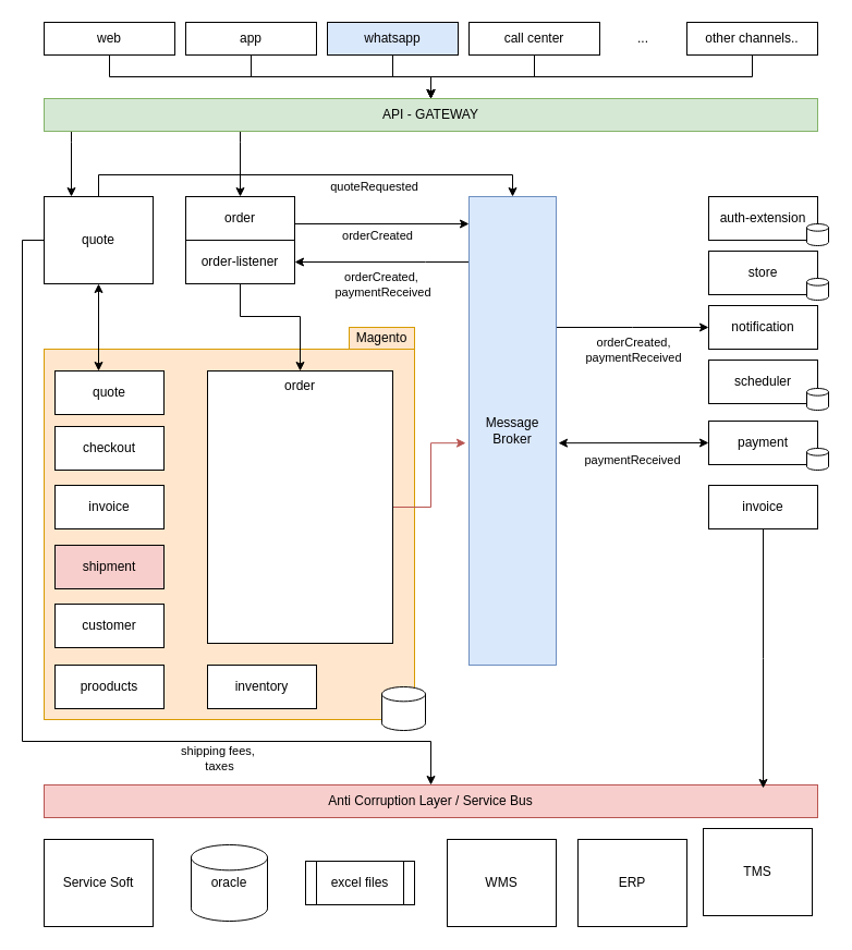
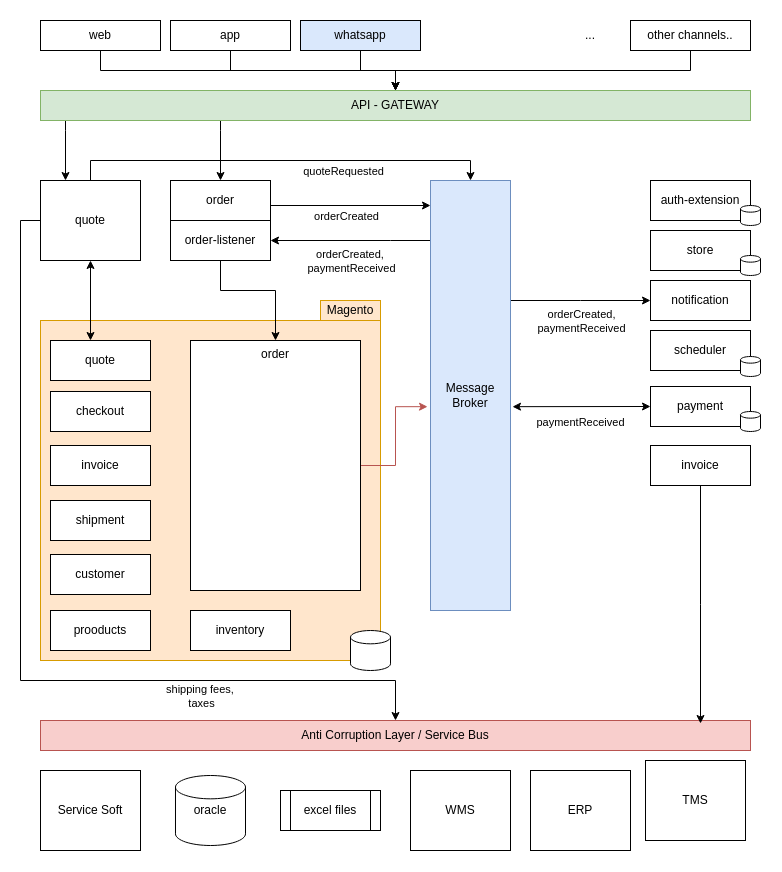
  <mxCell id="0" />
  <mxCell id="1" parent="0" />
  <mxCell id="2" style="edgeStyle=orthogonalEdgeStyle;rounded=0;orthogonalLoop=1;jettySize=auto;html=1;entryX=0.25;entryY=0;entryDx=0;entryDy=0;" edge="1" parent="1" source="4" target="48"><mxGeometry relative="1" as="geometry"><Array as="points"><mxPoint x="65" y="130" /><mxPoint x="65" y="130" /></Array></mxGeometry></mxCell>
  <mxCell id="3" style="edgeStyle=orthogonalEdgeStyle;rounded=0;orthogonalLoop=1;jettySize=auto;html=1;" edge="1" parent="1" source="4" target="25"><mxGeometry relative="1" as="geometry"><Array as="points"><mxPoint x="220" y="130" /><mxPoint x="220" y="130" /></Array></mxGeometry></mxCell>
  <mxCell id="4" value="API - GATEWAY" style="rounded=0;whiteSpace=wrap;html=1;fillColor=#d5e8d4;strokeColor=#82b366;" parent="1" vertex="1"><mxGeometry x="40" y="90" width="710" height="30" as="geometry" /></mxCell>
  <mxCell id="5" value="" style="edgeStyle=orthogonalEdgeStyle;rounded=0;orthogonalLoop=1;jettySize=auto;html=1;entryX=0.5;entryY=0;entryDx=0;entryDy=0;" parent="1" source="6" target="4" edge="1"><mxGeometry relative="1" as="geometry" /></mxCell>
  <mxCell id="6" value="web" style="rounded=0;whiteSpace=wrap;html=1;" parent="1" vertex="1"><mxGeometry x="40" y="20" width="120" height="30" as="geometry" /></mxCell>
  <mxCell id="7" value="" style="edgeStyle=orthogonalEdgeStyle;rounded=0;orthogonalLoop=1;jettySize=auto;html=1;entryX=0.5;entryY=0;entryDx=0;entryDy=0;" parent="1" source="8" target="4" edge="1"><mxGeometry relative="1" as="geometry" /></mxCell>
  <mxCell id="8" value="app" style="rounded=0;whiteSpace=wrap;html=1;" parent="1" vertex="1"><mxGeometry x="170" y="20" width="120" height="30" as="geometry" /></mxCell>
  <mxCell id="9" value="" style="edgeStyle=orthogonalEdgeStyle;rounded=0;orthogonalLoop=1;jettySize=auto;html=1;entryX=0.5;entryY=0;entryDx=0;entryDy=0;" parent="1" source="10" target="4" edge="1"><mxGeometry relative="1" as="geometry" /></mxCell>
  <mxCell id="10" value="whatsapp" style="rounded=0;whiteSpace=wrap;html=1;fillColor=#dae8fc;" parent="1" vertex="1"><mxGeometry x="300" y="20" width="120" height="30" as="geometry" /></mxCell>
- <mxCell id="11" style="edgeStyle=orthogonalEdgeStyle;rounded=0;orthogonalLoop=1;jettySize=auto;html=1;entryX=0.5;entryY=0;entryDx=0;entryDy=0;" parent="1" source="12" target="4" edge="1"><mxGeometry relative="1" as="geometry" /></mxCell>
- <mxCell id="12" value="call center" style="rounded=0;whiteSpace=wrap;html=1;" parent="1" vertex="1"><mxGeometry x="430" y="20" width="120" height="30" as="geometry" /></mxCell>
  <mxCell id="13" style="edgeStyle=orthogonalEdgeStyle;rounded=0;orthogonalLoop=1;jettySize=auto;html=1;entryX=0.5;entryY=0;entryDx=0;entryDy=0;" parent="1" source="14" target="4" edge="1"><mxGeometry relative="1" as="geometry" /></mxCell>
  <mxCell id="14" value="other channels.." style="rounded=0;whiteSpace=wrap;html=1;" parent="1" vertex="1"><mxGeometry x="630" y="20" width="120" height="30" as="geometry" /></mxCell>
  <mxCell id="15" value="..." style="text;html=1;strokeColor=none;fillColor=none;align=center;verticalAlign=middle;whiteSpace=wrap;rounded=0;" parent="1" vertex="1"><mxGeometry x="570" y="25" width="40" height="20" as="geometry" /></mxCell>
  <mxCell id="16" value="" style="rounded=0;whiteSpace=wrap;html=1;fillColor=#ffe6cc;strokeColor=#d79b00;" parent="1" vertex="1"><mxGeometry x="40" y="320" width="340" height="340" as="geometry" /></mxCell>
  <mxCell id="17" value="customer" style="rounded=0;whiteSpace=wrap;html=1;" parent="1" vertex="1"><mxGeometry x="50" y="554" width="100" height="40" as="geometry" /></mxCell>
  <mxCell id="18" style="edgeStyle=orthogonalEdgeStyle;rounded=0;orthogonalLoop=1;jettySize=auto;html=1;exitX=1;exitY=0.5;exitDx=0;exitDy=0;fillColor=#f8cecc;strokeColor=#b85450;entryX=-0.037;entryY=0.526;entryDx=0;entryDy=0;entryPerimeter=0;" parent="1" source="19" target="31" edge="1"><mxGeometry relative="1" as="geometry" /></mxCell>
  <mxCell id="19" value="order" style="rounded=0;whiteSpace=wrap;html=1;verticalAlign=top;" parent="1" vertex="1"><mxGeometry x="190" y="340" width="170" height="250" as="geometry" /></mxCell>
  <mxCell id="20" value="scheduler" style="rounded=0;whiteSpace=wrap;html=1;" parent="1" vertex="1"><mxGeometry x="650" y="330" width="100" height="40" as="geometry" /></mxCell>
  <mxCell id="21" value="store" style="rounded=0;whiteSpace=wrap;html=1;" parent="1" vertex="1"><mxGeometry x="650" y="230" width="100" height="40" as="geometry" /></mxCell>
  <mxCell id="22" value="auth-extension" style="rounded=0;whiteSpace=wrap;html=1;" parent="1" vertex="1"><mxGeometry x="650" y="180" width="100" height="40" as="geometry" /></mxCell>
  <mxCell id="23" style="edgeStyle=orthogonalEdgeStyle;rounded=0;orthogonalLoop=1;jettySize=auto;html=1;exitX=1;exitY=0.5;exitDx=0;exitDy=0;" parent="1" source="25" target="31" edge="1"><mxGeometry relative="1" as="geometry"><Array as="points"><mxPoint x="250" y="205" /><mxPoint x="250" y="205" /></Array></mxGeometry></mxCell>
  <mxCell id="24" value="orderCreated" style="edgeLabel;html=1;align=center;verticalAlign=middle;resizable=0;points=[];" parent="23" vertex="1" connectable="0"><mxGeometry x="0.178" y="-2" relative="1" as="geometry"><mxPoint x="-0.12" y="8" as="offset" /></mxGeometry></mxCell>
  <mxCell id="25" value="order" style="rounded=0;whiteSpace=wrap;html=1;" parent="1" vertex="1"><mxGeometry x="170" y="180" width="100" height="40" as="geometry" /></mxCell>
  <mxCell id="26" style="edgeStyle=orthogonalEdgeStyle;rounded=0;orthogonalLoop=1;jettySize=auto;html=1;exitX=0.5;exitY=1;exitDx=0;exitDy=0;" parent="1" source="16" target="16" edge="1"><mxGeometry relative="1" as="geometry" /></mxCell>
  <mxCell id="27" style="edgeStyle=orthogonalEdgeStyle;rounded=0;orthogonalLoop=1;jettySize=auto;html=1;entryX=0;entryY=0.5;entryDx=0;entryDy=0;" parent="1" source="31" target="34" edge="1"><mxGeometry relative="1" as="geometry"><Array as="points"><mxPoint x="580" y="300" /><mxPoint x="580" y="300" /></Array></mxGeometry></mxCell>
  <mxCell id="28" value="orderCreated,&lt;br&gt;paymentReceived" style="edgeLabel;html=1;align=center;verticalAlign=middle;resizable=0;points=[];" vertex="1" connectable="0" parent="27"><mxGeometry x="-0.014" y="-1" relative="1" as="geometry"><mxPoint x="1" y="19" as="offset" /></mxGeometry></mxCell>
  <mxCell id="29" style="edgeStyle=orthogonalEdgeStyle;rounded=0;orthogonalLoop=1;jettySize=auto;html=1;entryX=1;entryY=0.5;entryDx=0;entryDy=0;" parent="1" source="31" target="33" edge="1"><mxGeometry relative="1" as="geometry"><Array as="points"><mxPoint x="390" y="240" /><mxPoint x="390" y="240" /></Array></mxGeometry></mxCell>
  <mxCell id="30" value="orderCreated,&amp;nbsp;&lt;br&gt;paymentReceived" style="edgeLabel;html=1;align=center;verticalAlign=middle;resizable=0;points=[];" vertex="1" connectable="0" parent="29"><mxGeometry y="2" relative="1" as="geometry"><mxPoint y="18" as="offset" /></mxGeometry></mxCell>
  <mxCell id="31" value="Message&lt;br&gt;Broker" style="rounded=0;whiteSpace=wrap;html=1;fillColor=#dae8fc;strokeColor=#6c8ebf;" parent="1" vertex="1"><mxGeometry x="430" y="180" width="80" height="430" as="geometry" /></mxCell>
  <mxCell id="32" style="edgeStyle=orthogonalEdgeStyle;rounded=0;orthogonalLoop=1;jettySize=auto;html=1;" parent="1" source="33" target="19" edge="1"><mxGeometry relative="1" as="geometry"><Array as="points"><mxPoint x="220" y="290" /><mxPoint x="275" y="290" /></Array></mxGeometry></mxCell>
  <mxCell id="33" value="order-listener" style="rounded=0;whiteSpace=wrap;html=1;" parent="1" vertex="1"><mxGeometry x="170" y="220" width="100" height="40" as="geometry" /></mxCell>
  <mxCell id="34" value="notification" style="rounded=0;whiteSpace=wrap;html=1;" parent="1" vertex="1"><mxGeometry x="650" y="280" width="100" height="40" as="geometry" /></mxCell>
  <mxCell id="35" value="" style="strokeWidth=1;html=1;shape=mxgraph.flowchart.database;whiteSpace=wrap;" parent="1" vertex="1"><mxGeometry x="350" y="630" width="40" height="40" as="geometry" /></mxCell>
  <mxCell id="36" value="" style="strokeWidth=1;html=1;shape=mxgraph.flowchart.database;whiteSpace=wrap;" parent="1" vertex="1"><mxGeometry x="740" y="356" width="20" height="20" as="geometry" /></mxCell>
  <mxCell id="37" value="" style="strokeWidth=1;html=1;shape=mxgraph.flowchart.database;whiteSpace=wrap;" parent="1" vertex="1"><mxGeometry x="740" y="255" width="20" height="20" as="geometry" /></mxCell>
  <mxCell id="38" value="" style="strokeWidth=1;html=1;shape=mxgraph.flowchart.database;whiteSpace=wrap;" parent="1" vertex="1"><mxGeometry x="740" y="205" width="20" height="20" as="geometry" /></mxCell>
  <mxCell id="39" value="" style="shape=image;verticalLabelPosition=bottom;labelBackgroundColor=#ffffff;verticalAlign=top;aspect=fixed;imageAspect=0;image=https://docs.magento.com/user-guide/images/images/order-workflow.png;" parent="1" vertex="1"><mxGeometry x="207.06" y="370" width="135.87" height="201.29" as="geometry" /></mxCell>
  <mxCell id="40" value="payment" style="rounded=0;whiteSpace=wrap;html=1;" parent="1" vertex="1"><mxGeometry x="650" y="386" width="100" height="40" as="geometry" /></mxCell>
  <mxCell id="41" style="edgeStyle=orthogonalEdgeStyle;rounded=0;orthogonalLoop=1;jettySize=auto;html=1;exitX=0.5;exitY=1;exitDx=0;exitDy=0;exitPerimeter=0;entryX=1;entryY=0.75;entryDx=0;entryDy=0;" edge="1" parent="1" source="42" target="40"><mxGeometry relative="1" as="geometry" /></mxCell>
  <mxCell id="42" value="" style="strokeWidth=1;html=1;shape=mxgraph.flowchart.database;whiteSpace=wrap;" parent="1" vertex="1"><mxGeometry x="740" y="411" width="20" height="20" as="geometry" /></mxCell>
  <mxCell id="43" value="quote" style="rounded=0;whiteSpace=wrap;html=1;" parent="1" vertex="1"><mxGeometry x="50" y="340" width="100" height="40" as="geometry" /></mxCell>
  <mxCell id="44" style="edgeStyle=orthogonalEdgeStyle;rounded=0;orthogonalLoop=1;jettySize=auto;html=1;exitX=0.5;exitY=0;exitDx=0;exitDy=0;entryX=0.5;entryY=0;entryDx=0;entryDy=0;" edge="1" parent="1" source="48" target="31"><mxGeometry relative="1" as="geometry" /></mxCell>
  <mxCell id="45" value="quoteRequested" style="edgeLabel;html=1;align=center;verticalAlign=middle;resizable=0;points=[];" vertex="1" connectable="0" parent="44"><mxGeometry x="0.338" relative="1" as="geometry"><mxPoint x="-8.07" y="10" as="offset" /></mxGeometry></mxCell>
  <mxCell id="46" style="edgeStyle=orthogonalEdgeStyle;rounded=0;orthogonalLoop=1;jettySize=auto;html=1;" edge="1" parent="1" source="48" target="49"><mxGeometry relative="1" as="geometry"><mxPoint x="20" y="690" as="targetPoint" /><Array as="points"><mxPoint x="20" y="220" /><mxPoint x="20" y="680" /><mxPoint x="395" y="680" /></Array></mxGeometry></mxCell>
  <mxCell id="47" value="shipping fees,&amp;nbsp;&lt;br&gt;taxes" style="edgeLabel;html=1;align=center;verticalAlign=middle;resizable=0;points=[];" vertex="1" connectable="0" parent="46"><mxGeometry x="0.394" relative="1" as="geometry"><mxPoint x="36" y="15" as="offset" /></mxGeometry></mxCell>
  <mxCell id="48" value="quote" style="rounded=0;whiteSpace=wrap;html=1;strokeWidth=1;" parent="1" vertex="1"><mxGeometry x="40" y="180" width="100" height="80" as="geometry" /></mxCell>
  <mxCell id="49" value="Anti Corruption Layer / Service Bus" style="rounded=0;whiteSpace=wrap;html=1;fillColor=#f8cecc;strokeColor=#b85450;" parent="1" vertex="1"><mxGeometry x="40" y="720" width="710" height="30" as="geometry" /></mxCell>
  <mxCell id="50" value="Service Soft" style="rounded=0;whiteSpace=wrap;html=1;strokeWidth=1;" parent="1" vertex="1"><mxGeometry x="40" y="770" width="100" height="80" as="geometry" /></mxCell>
  <mxCell id="51" value="oracle" style="strokeWidth=1;html=1;shape=mxgraph.flowchart.database;whiteSpace=wrap;" parent="1" vertex="1"><mxGeometry x="174.99" y="775" width="70.01" height="70" as="geometry" /></mxCell>
  <mxCell id="52" value="WMS" style="rounded=0;whiteSpace=wrap;html=1;strokeWidth=1;" parent="1" vertex="1"><mxGeometry x="410" y="770" width="100" height="80" as="geometry" /></mxCell>
  <mxCell id="53" value="Magento" style="text;html=1;strokeColor=#d79b00;fillColor=#ffe6cc;align=center;verticalAlign=middle;whiteSpace=wrap;rounded=0;" vertex="1" parent="1"><mxGeometry x="320" y="300" width="60" height="20" as="geometry" /></mxCell>
  <mxCell id="54" value="ERP" style="rounded=0;whiteSpace=wrap;html=1;strokeWidth=1;" vertex="1" parent="1"><mxGeometry x="530" y="770" width="100" height="80" as="geometry" /></mxCell>
  <mxCell id="55" value="excel files" style="shape=process;whiteSpace=wrap;html=1;backgroundOutline=1;" vertex="1" parent="1"><mxGeometry x="280" y="790" width="100" height="40" as="geometry" /></mxCell>
  <mxCell id="56" value="TMS" style="rounded=0;whiteSpace=wrap;html=1;strokeWidth=1;" vertex="1" parent="1"><mxGeometry x="645" y="760" width="100" height="80" as="geometry" /></mxCell>
  <mxCell id="57" value="prooducts" style="rounded=0;whiteSpace=wrap;html=1;" parent="1" vertex="1"><mxGeometry x="50" y="610" width="100" height="40" as="geometry" /></mxCell>
  <mxCell id="58" value="checkout" style="rounded=0;whiteSpace=wrap;html=1;" vertex="1" parent="1"><mxGeometry x="50" y="391" width="100" height="40" as="geometry" /></mxCell>
  <mxCell id="59" value="invoice" style="rounded=0;whiteSpace=wrap;html=1;" vertex="1" parent="1"><mxGeometry x="50" y="445" width="100" height="40" as="geometry" /></mxCell>
- <mxCell id="60" value="shipment" style="rounded=0;whiteSpace=wrap;html=1;fillColor=#f8cecc;" vertex="1" parent="1"><mxGeometry x="50" y="500" width="100" height="40" as="geometry" /></mxCell>
+ <mxCell id="60" value="shipment" style="rounded=0;whiteSpace=wrap;html=1;" vertex="1" parent="1"><mxGeometry x="50" y="500" width="100" height="40" as="geometry" /></mxCell>
  <mxCell id="61" value="inventory" style="rounded=0;whiteSpace=wrap;html=1;" vertex="1" parent="1"><mxGeometry x="190" y="610" width="100" height="40" as="geometry" /></mxCell>
  <mxCell id="62" value="" style="endArrow=classic;startArrow=classic;html=1;entryX=0.5;entryY=1;entryDx=0;entryDy=0;exitX=0.4;exitY=0;exitDx=0;exitDy=0;exitPerimeter=0;" edge="1" parent="1" source="43" target="48"><mxGeometry width="50" height="50" relative="1" as="geometry"><mxPoint x="420" y="430" as="sourcePoint" /><mxPoint x="470" y="380" as="targetPoint" /></mxGeometry></mxCell>
  <mxCell id="63" style="edgeStyle=orthogonalEdgeStyle;rounded=0;orthogonalLoop=1;jettySize=auto;html=1;" edge="1" parent="1" source="64"><mxGeometry relative="1" as="geometry"><mxPoint x="700" y="723" as="targetPoint" /></mxGeometry></mxCell>
  <mxCell id="64" value="invoice" style="rounded=0;whiteSpace=wrap;html=1;" vertex="1" parent="1"><mxGeometry x="650" y="445" width="100" height="40" as="geometry" /></mxCell>
  <mxCell id="65" value="" style="endArrow=classic;startArrow=classic;html=1;entryX=0;entryY=0.5;entryDx=0;entryDy=0;exitX=1.025;exitY=0.526;exitDx=0;exitDy=0;exitPerimeter=0;" edge="1" parent="1" source="31" target="40"><mxGeometry width="50" height="50" relative="1" as="geometry"><mxPoint x="510" y="420" as="sourcePoint" /><mxPoint x="560" y="370" as="targetPoint" /></mxGeometry></mxCell>
  <mxCell id="66" value="paymentReceived" style="edgeLabel;html=1;align=center;verticalAlign=middle;resizable=0;points=[];" vertex="1" connectable="0" parent="65"><mxGeometry x="0.174" relative="1" as="geometry"><mxPoint x="-13" y="14.93" as="offset" /></mxGeometry></mxCell>
